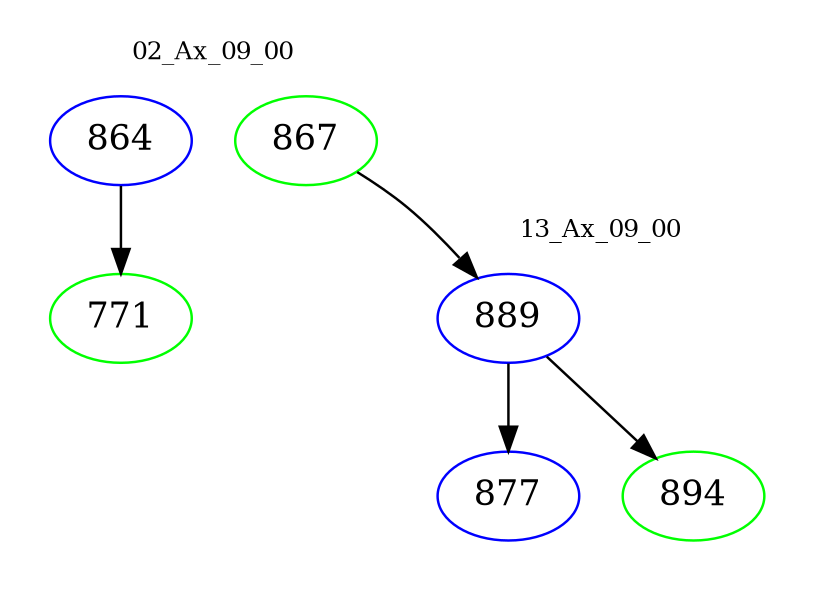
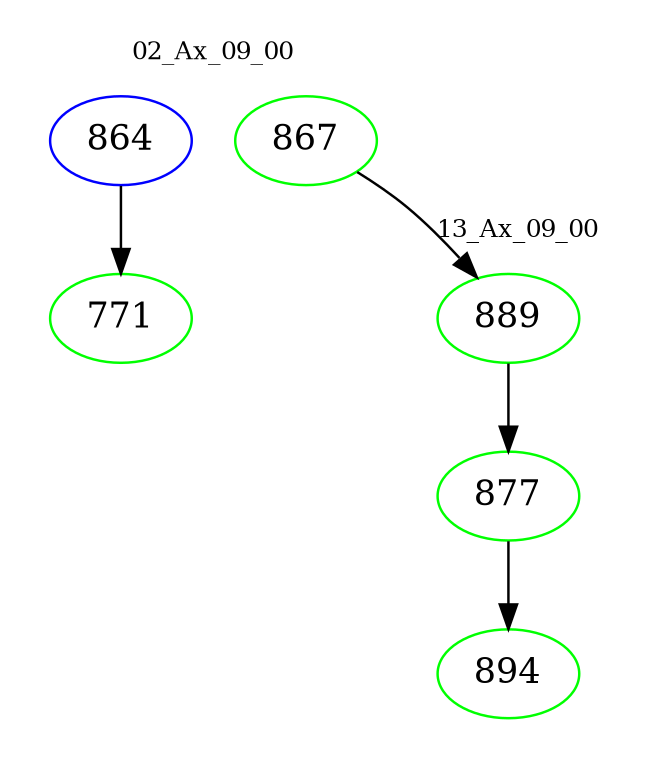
  digraph {
    node [color=green]
    edge [color=black]
-   n1 [color=blue label=889]
-   n2 [color=blue label=877]
+   n1 [label=889]
+   n2 [label=877]
    n3 [label=894]
    n4 [label=867]
    n5 [color=blue label=864]
    n6 [label=771]
    subgraph cluster_1 {
      color=white
      fontsize=10
      label="13_Ax_09_00"
      n1
      n2
      n3
    }
    subgraph cluster_2 {
      color=white
      fontsize=10
      label="02_Ax_09_00"
      n4
      n5
      n6
    }
    n1 -> n2
-   n1 -> n3
+   n2 -> n3
    n4 -> n1
    n5 -> n6
  }
